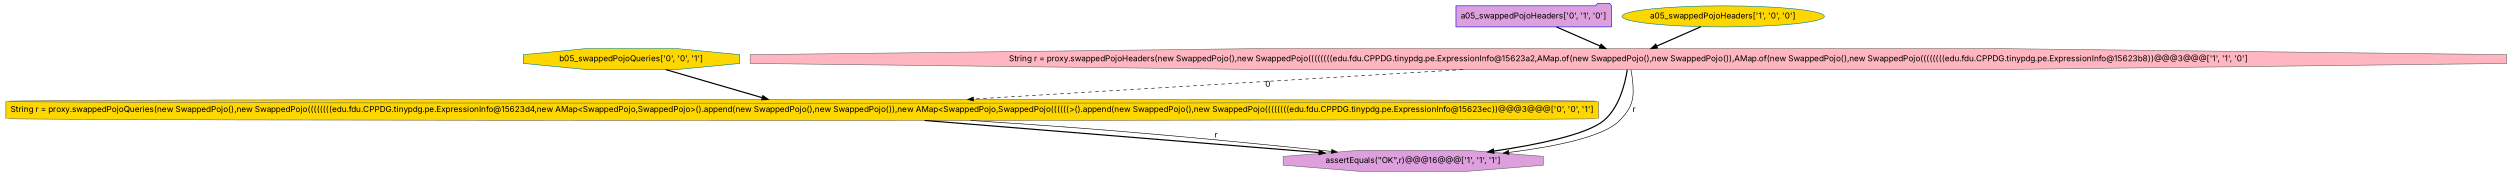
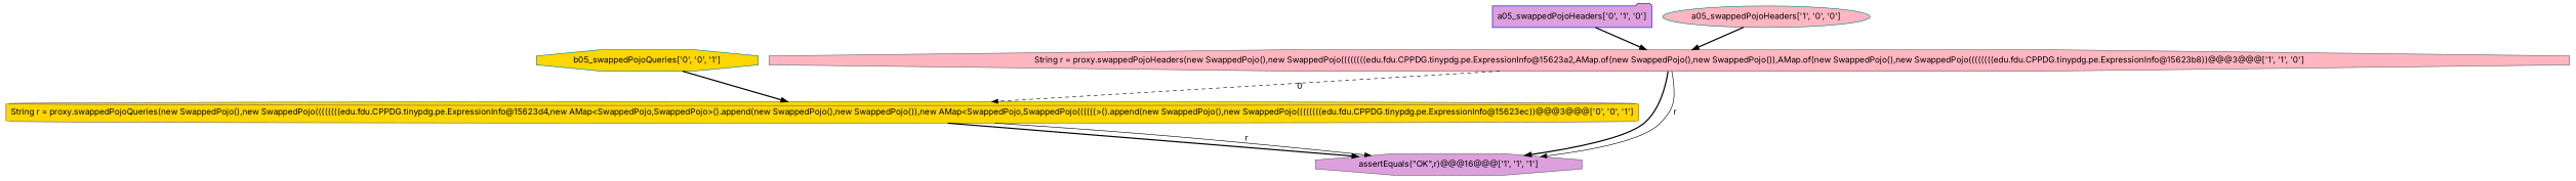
  digraph {
    fontname=Inter
    node [fillcolor=lightpink shape=octagon style=filled color=gray40 fontname=Inter]
    edge [style=bold fontname=Inter]
    n1 [label="String r = proxy.swappedPojoHeaders(new SwappedPojo(),new SwappedPojo((((((((edu.fdu.CPPDG.tinypdg.pe.ExpressionInfo@15623a2,AMap.of(new SwappedPojo(),new SwappedPojo()),AMap.of(new SwappedPojo(),new SwappedPojo((((((((edu.fdu.CPPDG.tinypdg.pe.ExpressionInfo@15623b8))@@@3@@@['1', '1', '0']"]
    n2 [fillcolor=gold label="String r = proxy.swappedPojoQueries(new SwappedPojo(),new SwappedPojo((((((((edu.fdu.CPPDG.tinypdg.pe.ExpressionInfo@15623d4,new AMap<SwappedPojo,SwappedPojo>().append(new SwappedPojo(),new SwappedPojo()),new AMap<SwappedPojo,SwappedPojo((((((>().append(new SwappedPojo(),new SwappedPojo((((((((edu.fdu.CPPDG.tinypdg.pe.ExpressionInfo@15623ec))@@@3@@@['0', '0', '1']" shape=cylinder]
    n3 [fillcolor=plum label="assertEquals(\"OK\",r)@@@16@@@['1', '1', '1']"]
    n4 [fillcolor=gold label="b05_swappedPojoQueries['0', '0', '1']" color=teal]
    n5 [fillcolor=plum label="a05_swappedPojoHeaders['0', '1', '0']" shape=folder color=blue]
-   n6 [fillcolor=gold label="a05_swappedPojoHeaders['1', '0', '0']" shape=ellipse color=teal]
+   n6 [label="a05_swappedPojoHeaders['1', '0', '0']" shape=ellipse color=teal]
    n1 -> n2 [label=0 style=dashed]
    n1 -> n3
    n1 -> n3 [label=r style=solid]
    n2 -> n3
    n2 -> n3 [label=r style=solid]
    n4 -> n2
    n5 -> n1
    n6 -> n1
  }
